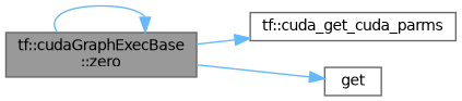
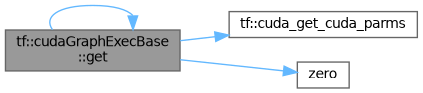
  digraph {
    rankdir=LR
    node [color=grey40 fillcolor=white fontname=Helvetica fontsize=10 shape=box style=filled]
    edge [color=steelblue1 fontname=Helvetica fontsize=10 labelfontname=Helvetica labelfontsize=10 style=solid]
-   n1 [color=gray40 fillcolor=grey60 fontcolor=black height=0.2 label="tf::cudaGraphExecBase\l::zero" width=0.4]
+   n1 [color=gray40 fillcolor=grey60 fontcolor=black height=0.2 label="tf::cudaGraphExecBase\l::get" width=0.4]
    n2 [height=0.2 label="tf::cuda_get_cuda_parms" width=0.4]
-   n3 [height=0.2 label=get width=0.4]
+   n3 [height=0.2 label=zero width=0.4]
    n1 -> n1
    n1 -> n2
    n1 -> n3
  }
